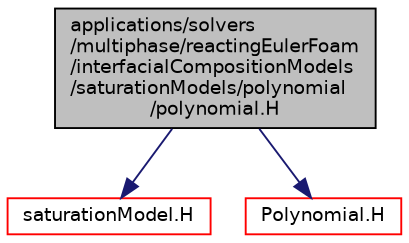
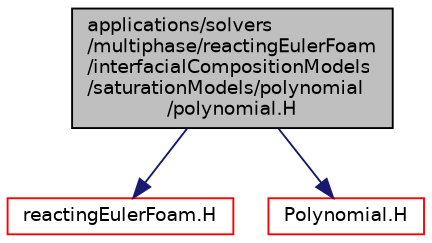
  digraph {
    node [color=red fontname=Helvetica fontsize=10 shape=record]
    edge [color=midnightblue fontname=Helvetica fontsize=10 labelfontname=Helvetica labelfontsize=10 style=solid]
    n1 [color=black fillcolor=grey75 fontcolor=black height=0.2 label="applications/solvers\l/multiphase/reactingEulerFoam\l/interfacialCompositionModels\l/saturationModels/polynomial\l/polynomial.H" style=filled width=0.4]
-   n2 [height=0.2 label="saturationModel.H" width=0.4]
+   n2 [height=0.2 label="reactingEulerFoam.H" width=0.4]
    n3 [height=0.2 label="Polynomial.H" width=0.4]
    n1 -> n2
    n1 -> n3
  }
